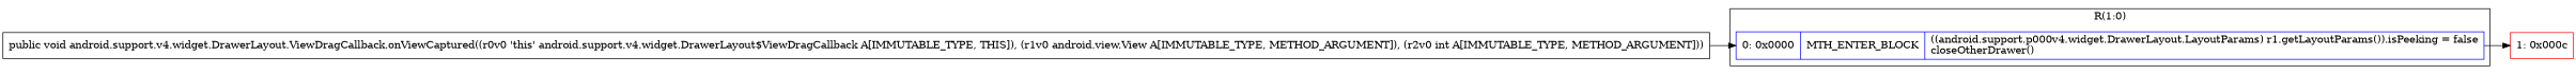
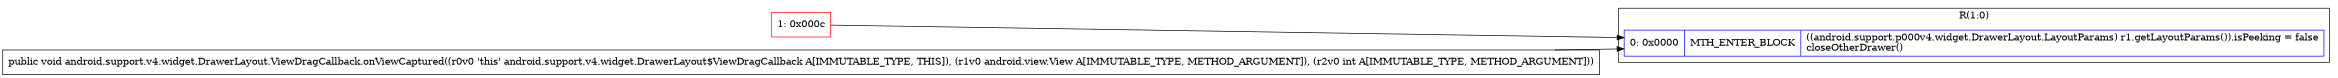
  digraph {
    rankdir=LR
    node [shape=record]
    n1 [color=blue label="{0\:\ 0x0000|MTH_ENTER_BLOCK\l|((android.support.p000v4.widget.DrawerLayout.LayoutParams) r1.getLayoutParams()).isPeeking = false\lcloseOtherDrawer()\l}"]
    n2 [color=red label="{1\:\ 0x000c}"]
    n3 [label="{public void android.support.v4.widget.DrawerLayout.ViewDragCallback.onViewCaptured((r0v0 'this' android.support.v4.widget.DrawerLayout$ViewDragCallback A[IMMUTABLE_TYPE, THIS]), (r1v0 android.view.View A[IMMUTABLE_TYPE, METHOD_ARGUMENT]), (r2v0 int A[IMMUTABLE_TYPE, METHOD_ARGUMENT])) }"]
    subgraph cluster_1 {
      label="R(1:0)"
      n1
    }
-   n1 -> n2
+   n2 -> n1
    n3 -> n1
  }
